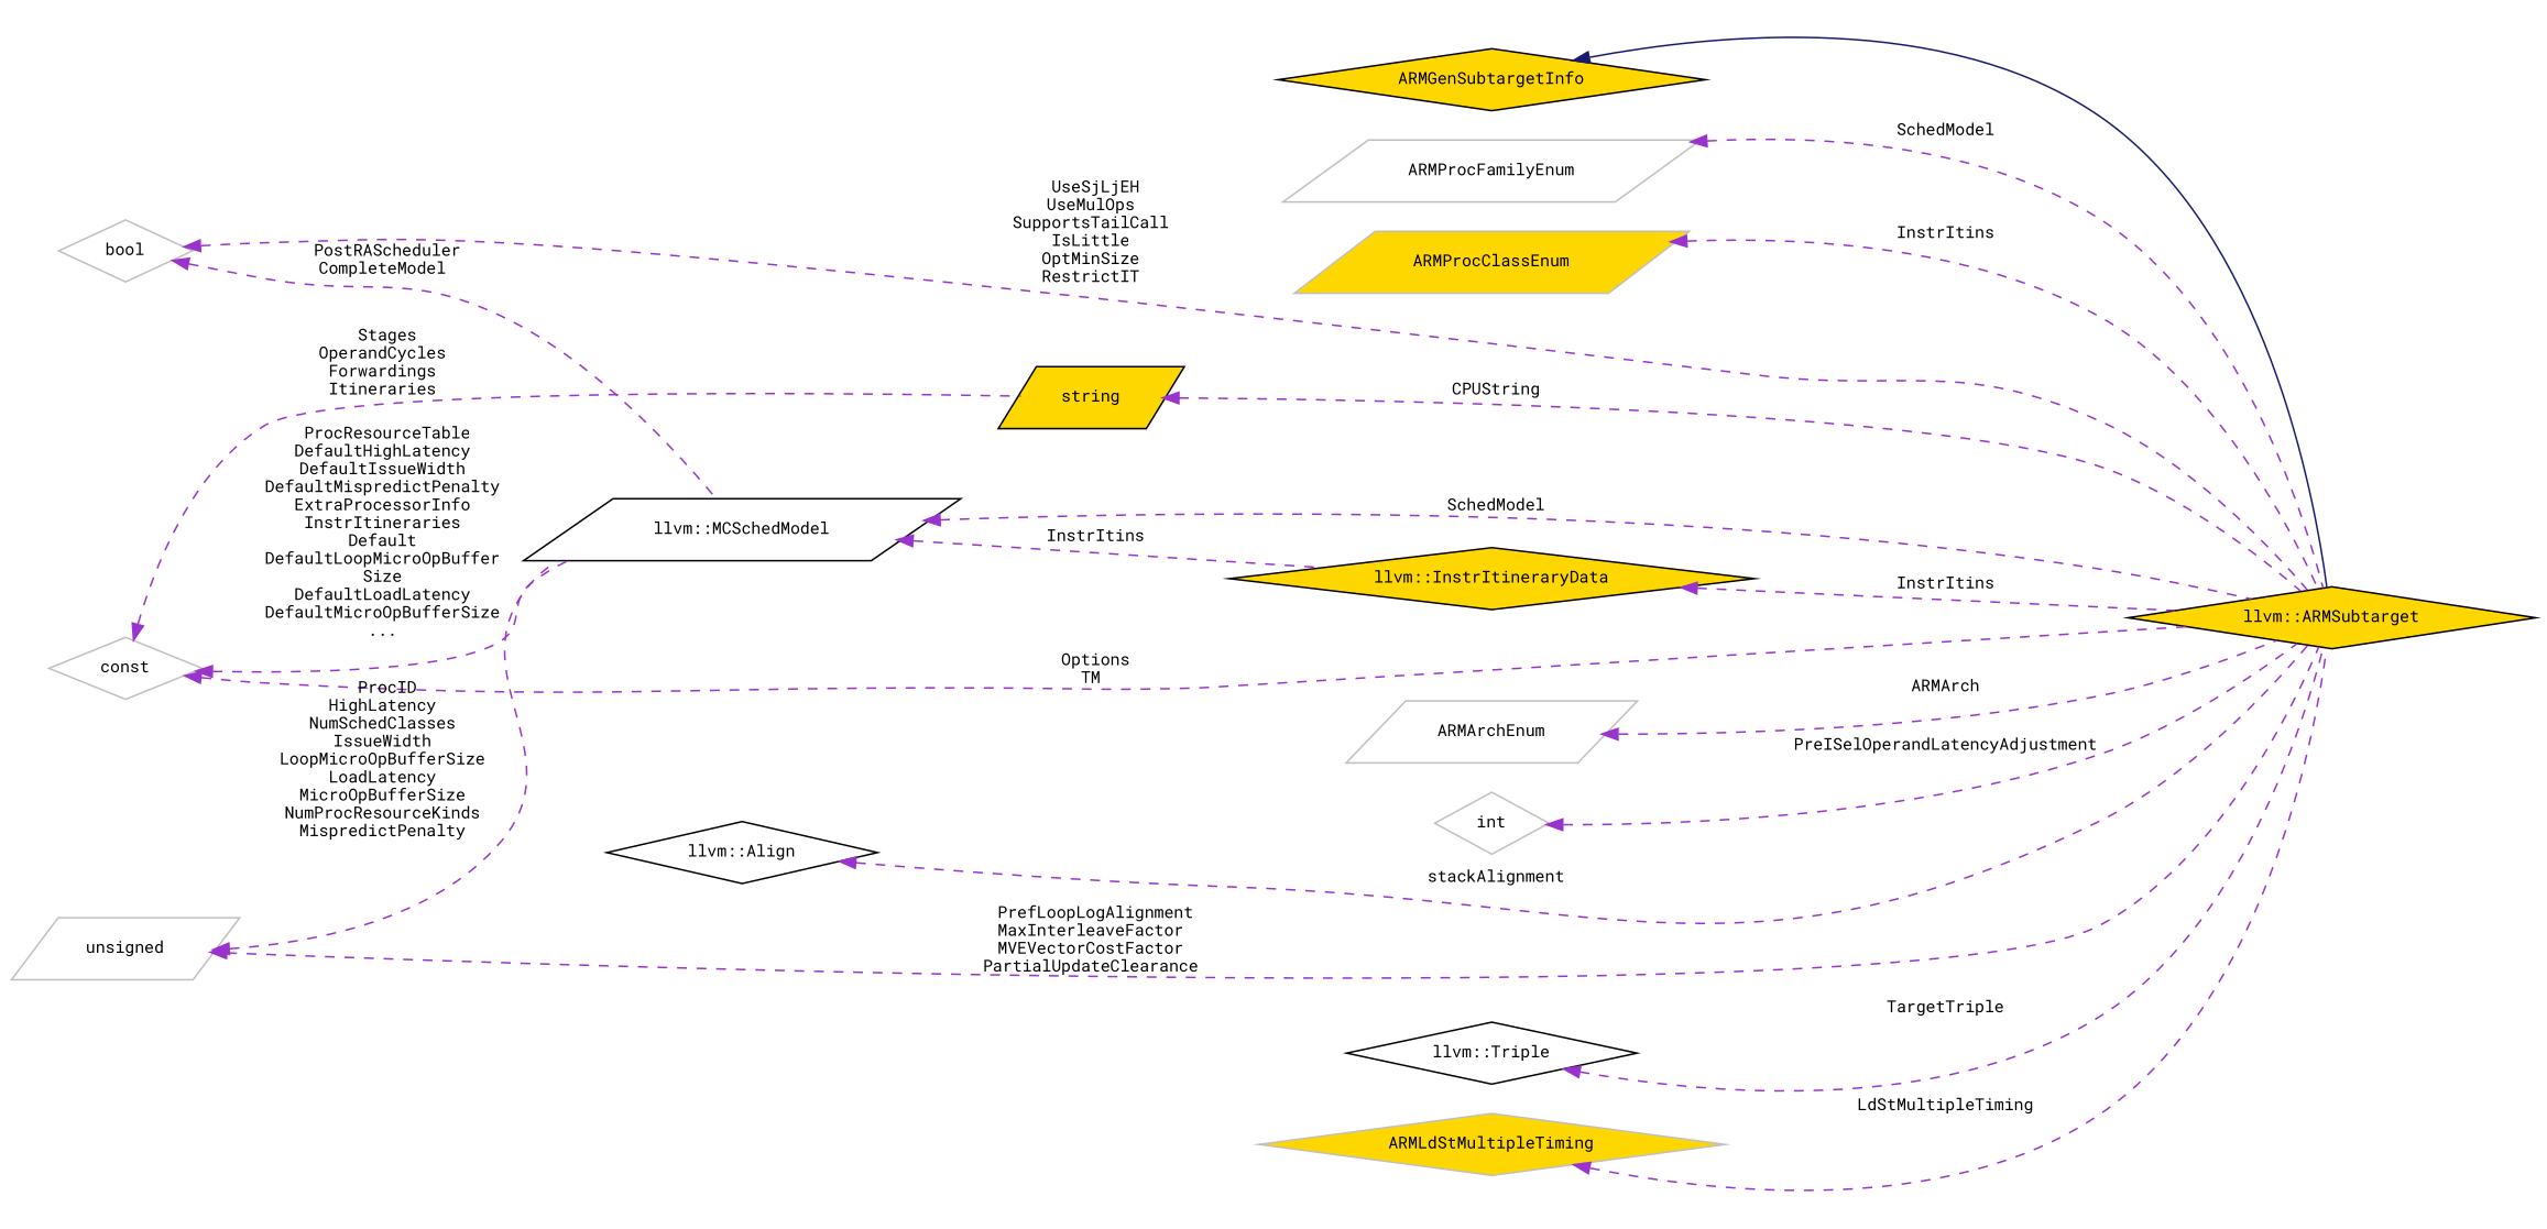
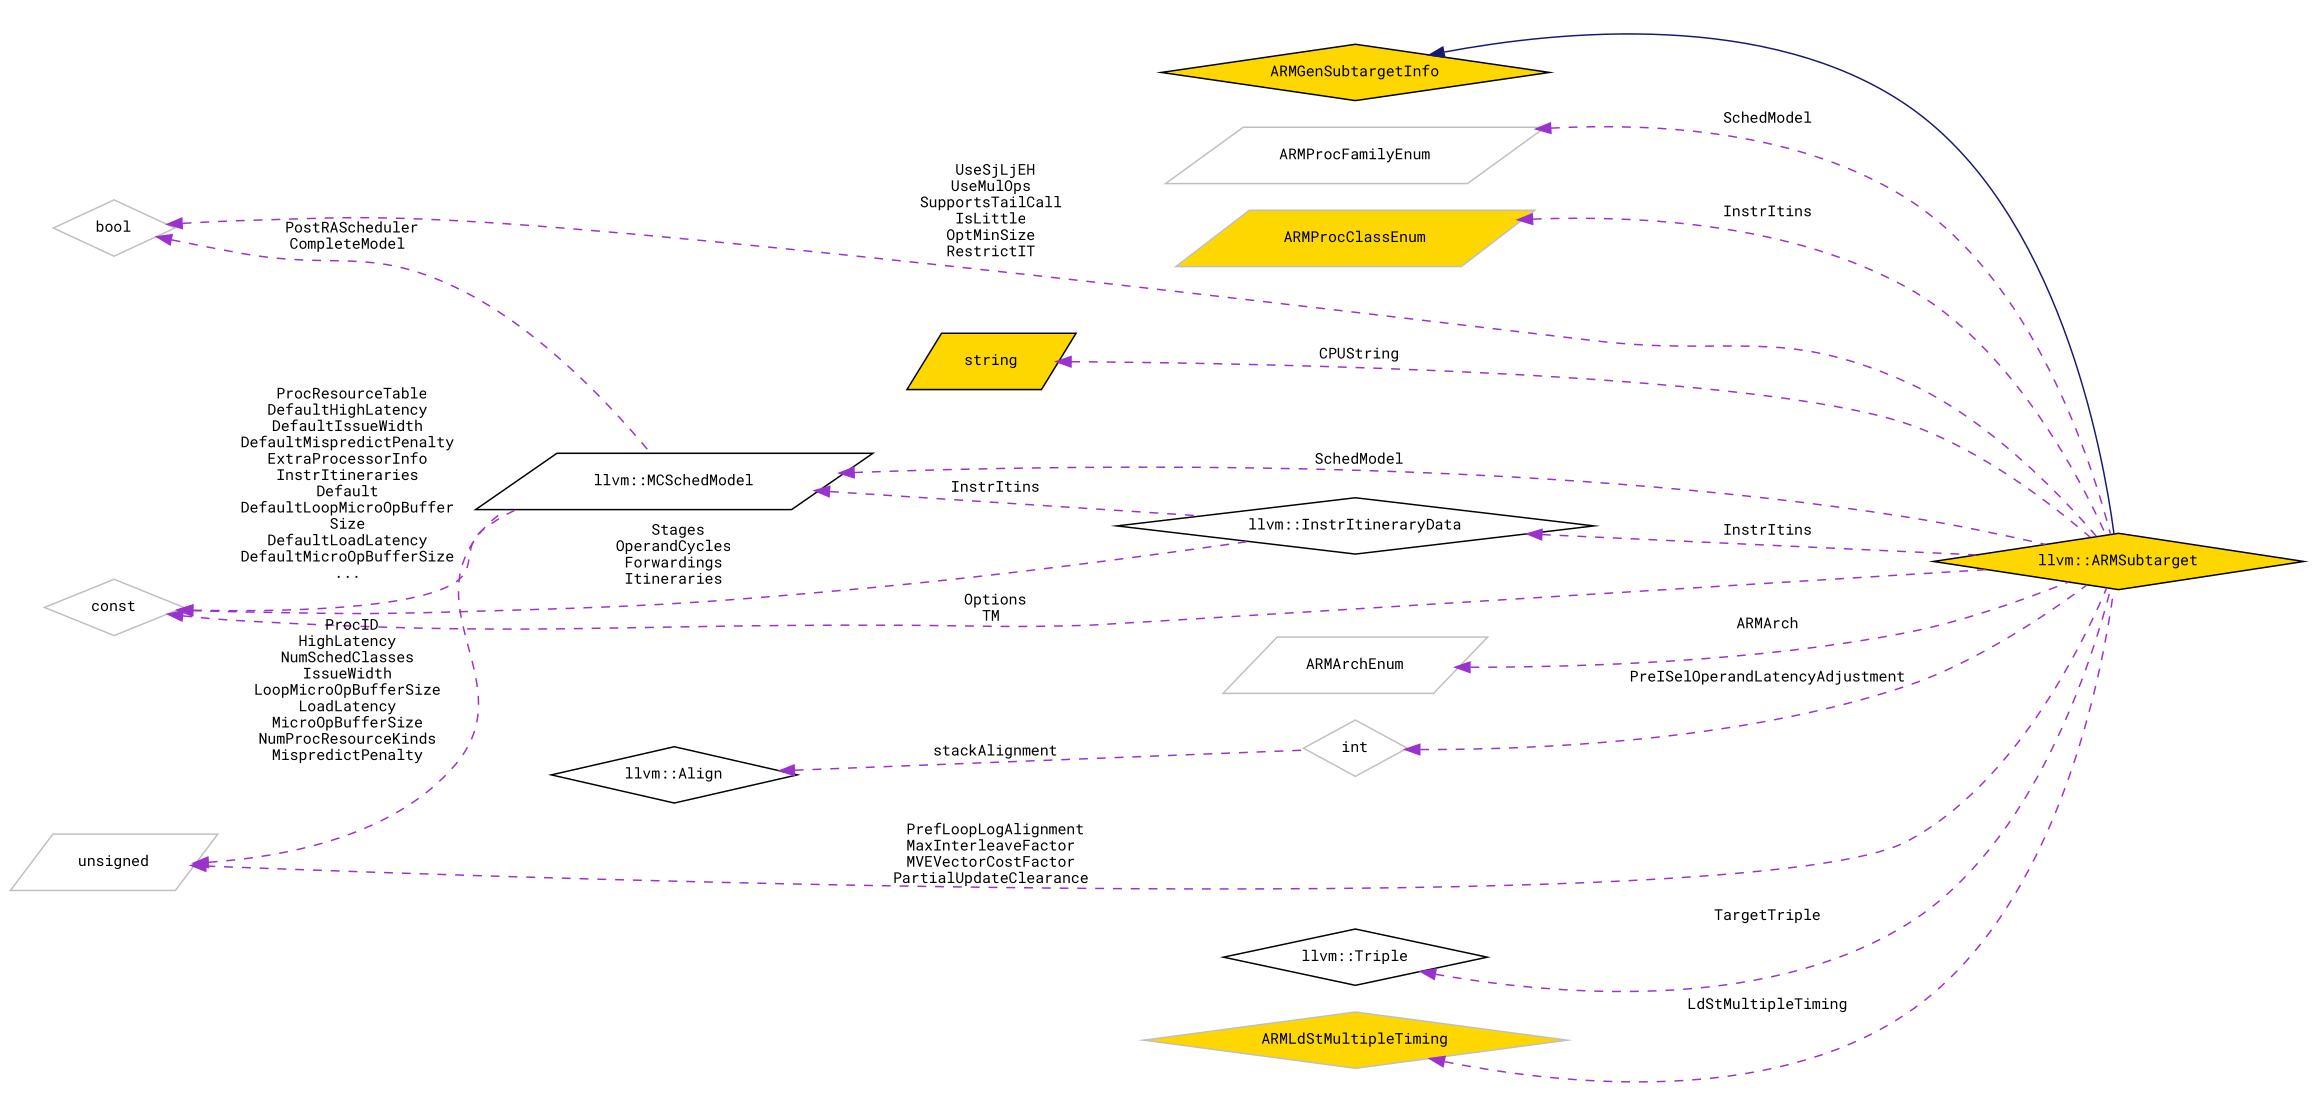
  digraph {
    fontname="Roboto Mono"
    rankdir=LR
    node [color=grey75 fillcolor=white fontname="Roboto Mono" fontsize=10 shape=diamond style=filled]
    edge [color=darkorchid3 dir=back fontname="Roboto Mono" fontsize=10 labelfontname=Helvetica labelfontsize=10 style=dashed]
    n1 [color=black fillcolor=gold fontcolor=black height=0.2 label="llvm::ARMSubtarget" width=0.4]
    n2 [color=black fillcolor=gold height=0.2 label=ARMGenSubtargetInfo width=0.4]
    n3 [height=0.2 label=ARMProcFamilyEnum shape=parallelogram width=0.4]
    n4 [fillcolor=gold height=0.2 label=ARMProcClassEnum shape=parallelogram width=0.4]
-   n5 [color=black fillcolor=gold height=0.2 label="llvm::InstrItineraryData" width=0.4]
+   n5 [color=black height=0.2 label="llvm::InstrItineraryData" width=0.4]
    n6 [color=black height=0.2 label="llvm::MCSchedModel" shape=parallelogram width=0.4]
    n7 [height=0.2 label=bool width=0.4]
    n8 [height=0.2 label=const width=0.4]
    n9 [height=0.2 label=unsigned shape=parallelogram width=0.4]
    n10 [height=0.2 label=ARMArchEnum shape=parallelogram width=0.4]
    n11 [height=0.2 label=int width=0.4]
    n12 [color=black fillcolor=gold height=0.2 label=string shape=parallelogram width=0.4]
    n13 [color=black height=0.2 label="llvm::Align" width=0.4]
    n14 [color=black height=0.2 label="llvm::Triple" width=0.4]
    n15 [fillcolor=gold height=0.2 label=ARMLdStMultipleTiming width=0.4]
    n2 -> n1 [color=midnightblue style=solid]
    n3 -> n1 [label=" SchedModel"]
    n4 -> n1 [label=" InstrItins"]
    n5 -> n1 [label=" InstrItins"]
    n6 -> n1 [label=" SchedModel"]
    n6 -> n5 [label=" InstrItins"]
    n7 -> n1 [label=" UseSjLjEH\nUseMulOps\nSupportsTailCall\nIsLittle\nOptMinSize\nRestrictIT"]
    n7 -> n6 [label=" PostRAScheduler\nCompleteModel"]
    n8 -> n1 [label=" Options\nTM"]
-   n8 -> n12 [label=" Stages\nOperandCycles\nForwardings\nItineraries"]
+   n8 -> n5 [label=" Stages\nOperandCycles\nForwardings\nItineraries"]
    n8 -> n6 [label=" ProcResourceTable\nDefaultHighLatency\nDefaultIssueWidth\nDefaultMispredictPenalty\nExtraProcessorInfo\nInstrItineraries\nDefault\nDefaultLoopMicroOpBuffer\lSize\nDefaultLoadLatency\nDefaultMicroOpBufferSize\n..."]
    n9 -> n1 [label=" PrefLoopLogAlignment\nMaxInterleaveFactor\nMVEVectorCostFactor\nPartialUpdateClearance"]
    n9 -> n6 [label=" ProcID\nHighLatency\nNumSchedClasses\nIssueWidth\nLoopMicroOpBufferSize\nLoadLatency\nMicroOpBufferSize\nNumProcResourceKinds\nMispredictPenalty"]
    n10 -> n1 [label=" ARMArch"]
    n11 -> n1 [label=" PreISelOperandLatencyAdjustment"]
    n12 -> n1 [label=" CPUString"]
-   n13 -> n1 [label=" stackAlignment"]
+   n13 -> n11 [label=" stackAlignment"]
    n14 -> n1 [label=" TargetTriple"]
    n15 -> n1 [label=" LdStMultipleTiming"]
  }
